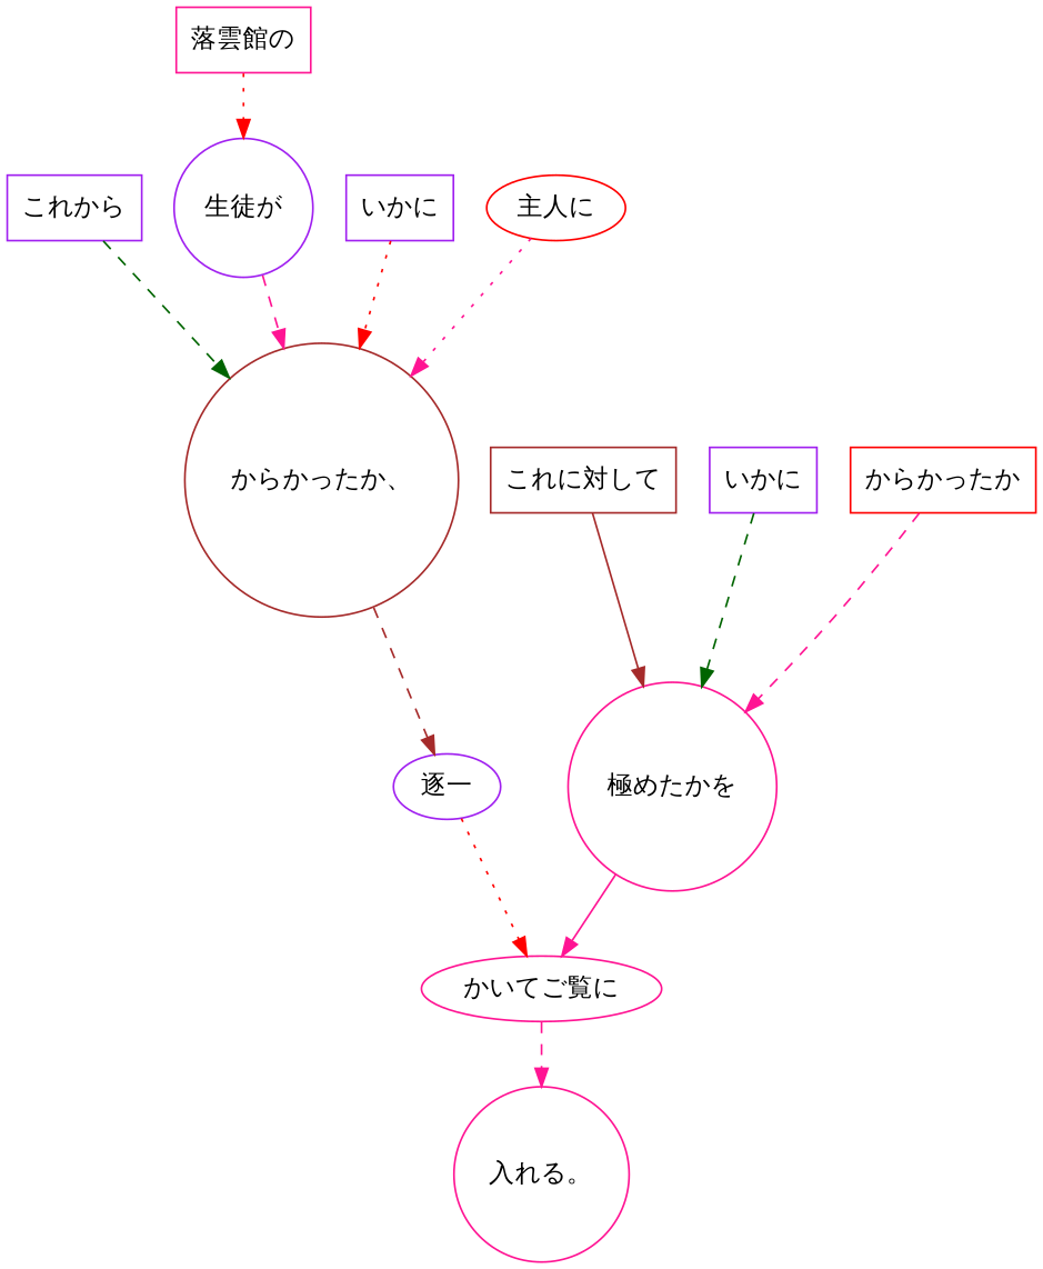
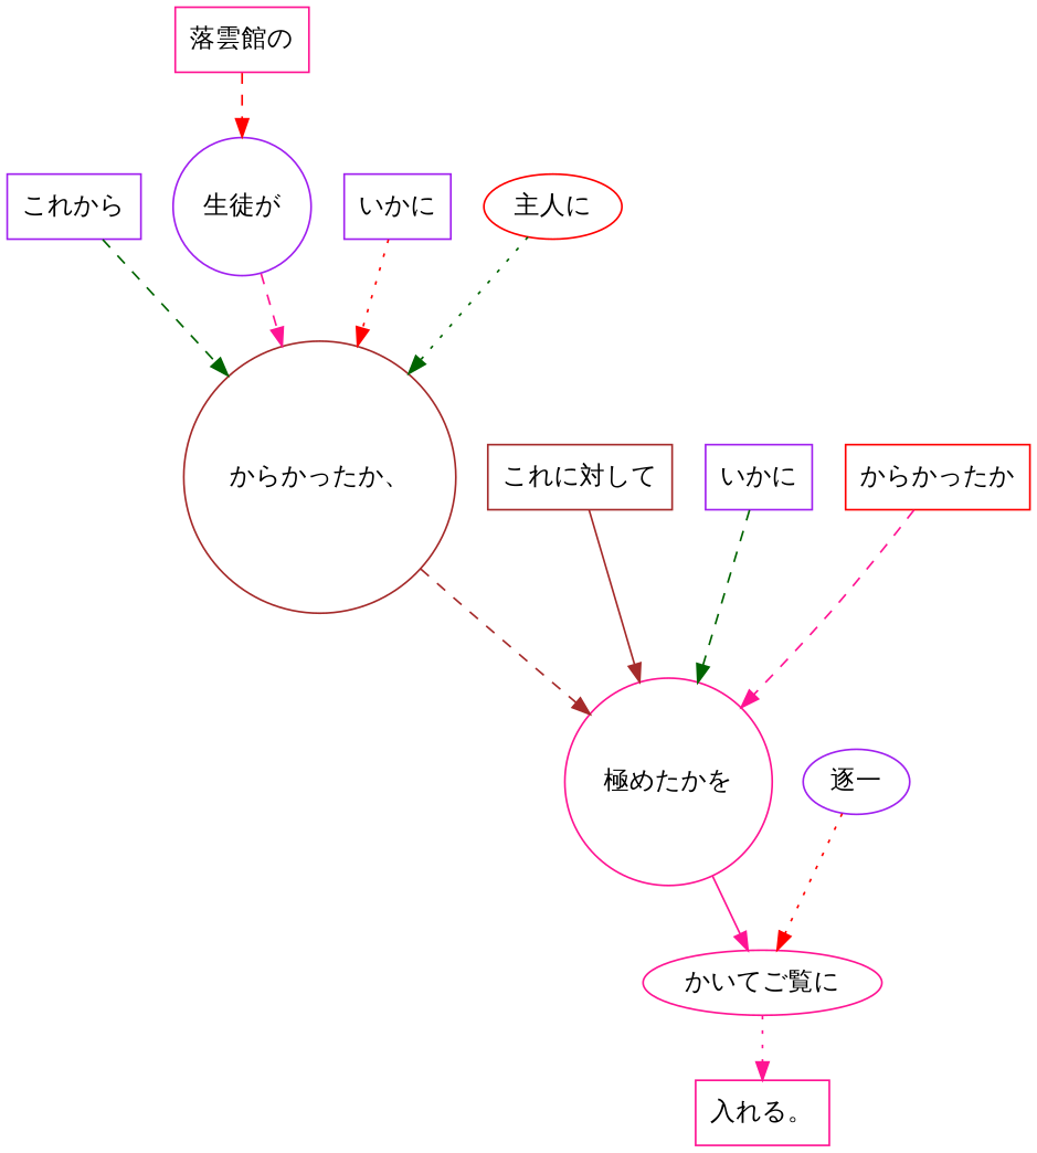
  digraph {
    node [color=purple shape=box]
    edge [color=deeppink style=dashed]
    n1 [label="これから"]
    n2 [color=brown label="からかったか、" shape=circle]
    n3 [color=deeppink label="極めたかを" shape=circle]
    n4 [color=deeppink label="落雲館の"]
    n5 [label="生徒が" shape=circle]
    n6 [label="いかに"]
    n7 [color=red label="主人に" shape=ellipse]
    n8 [color=deeppink label="かいてご覧に" shape=ellipse]
    n9 [color=brown label="これに対して"]
    n10 [label="いかに"]
    n11 [color=red label="からかったか"]
-   n12 [color=deeppink label="入れる。" shape=circle]
+   n12 [color=deeppink label="入れる。"]
    n13 [label="逐一" shape=ellipse]
    n1 -> n2 [color=darkgreen]
-   n2 -> n13 [color=brown]
+   n2 -> n3 [color=brown]
    n3 -> n8 [style=solid]
-   n4 -> n5 [color=red style=dotted]
+   n4 -> n5 [color=red]
    n5 -> n2
    n6 -> n2 [color=red style=dotted]
-   n7 -> n2 [style=dotted]
-   n8 -> n12
+   n7 -> n2 [color=darkgreen style=dotted]
+   n8 -> n12 [style=dotted]
    n9 -> n3 [color=brown style=solid]
    n10 -> n3 [color=darkgreen]
    n11 -> n3
    n13 -> n8 [color=red style=dotted]
  }
